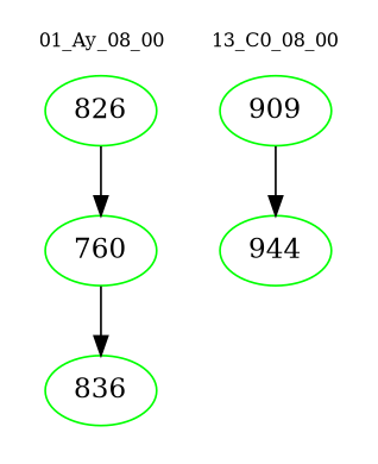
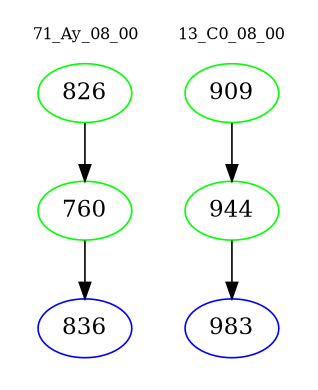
  digraph {
    node [color=green]
    edge [color=black]
    n1 [label=826]
    n2 [label=760]
-   n3 [label=836]
+   n3 [color=blue label=836]
    n4 [label=909]
    n5 [label=944]
+   n6 [color=blue label=983]
    subgraph cluster_1 {
      color=white
      fontsize=10
-     label="01_Ay_08_00"
+     label="71_Ay_08_00"
      n1
      n2
      n3
    }
    subgraph cluster_2 {
      color=white
      fontsize=10
      label="13_C0_08_00"
      n4
      n5
+     n6
    }
    n1 -> n2
    n2 -> n3
    n4 -> n5
+   n5 -> n6
  }
